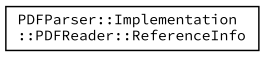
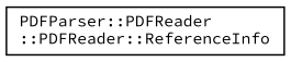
  digraph {
    rankdir=LR
    fontname="Source Code Pro"
-   n1 [color=black fillcolor=white fontname="Source Code Pro" fontsize=10 height=0.2 label="PDFParser::Implementation\l::PDFReader::ReferenceInfo" shape=record style=filled width=0.4]
+   n1 [color=black fillcolor=white fontname="Source Code Pro" fontsize=10 height=0.2 label="PDFParser::PDFReader\l::PDFReader::ReferenceInfo" shape=record style=filled width=0.4]
  }
